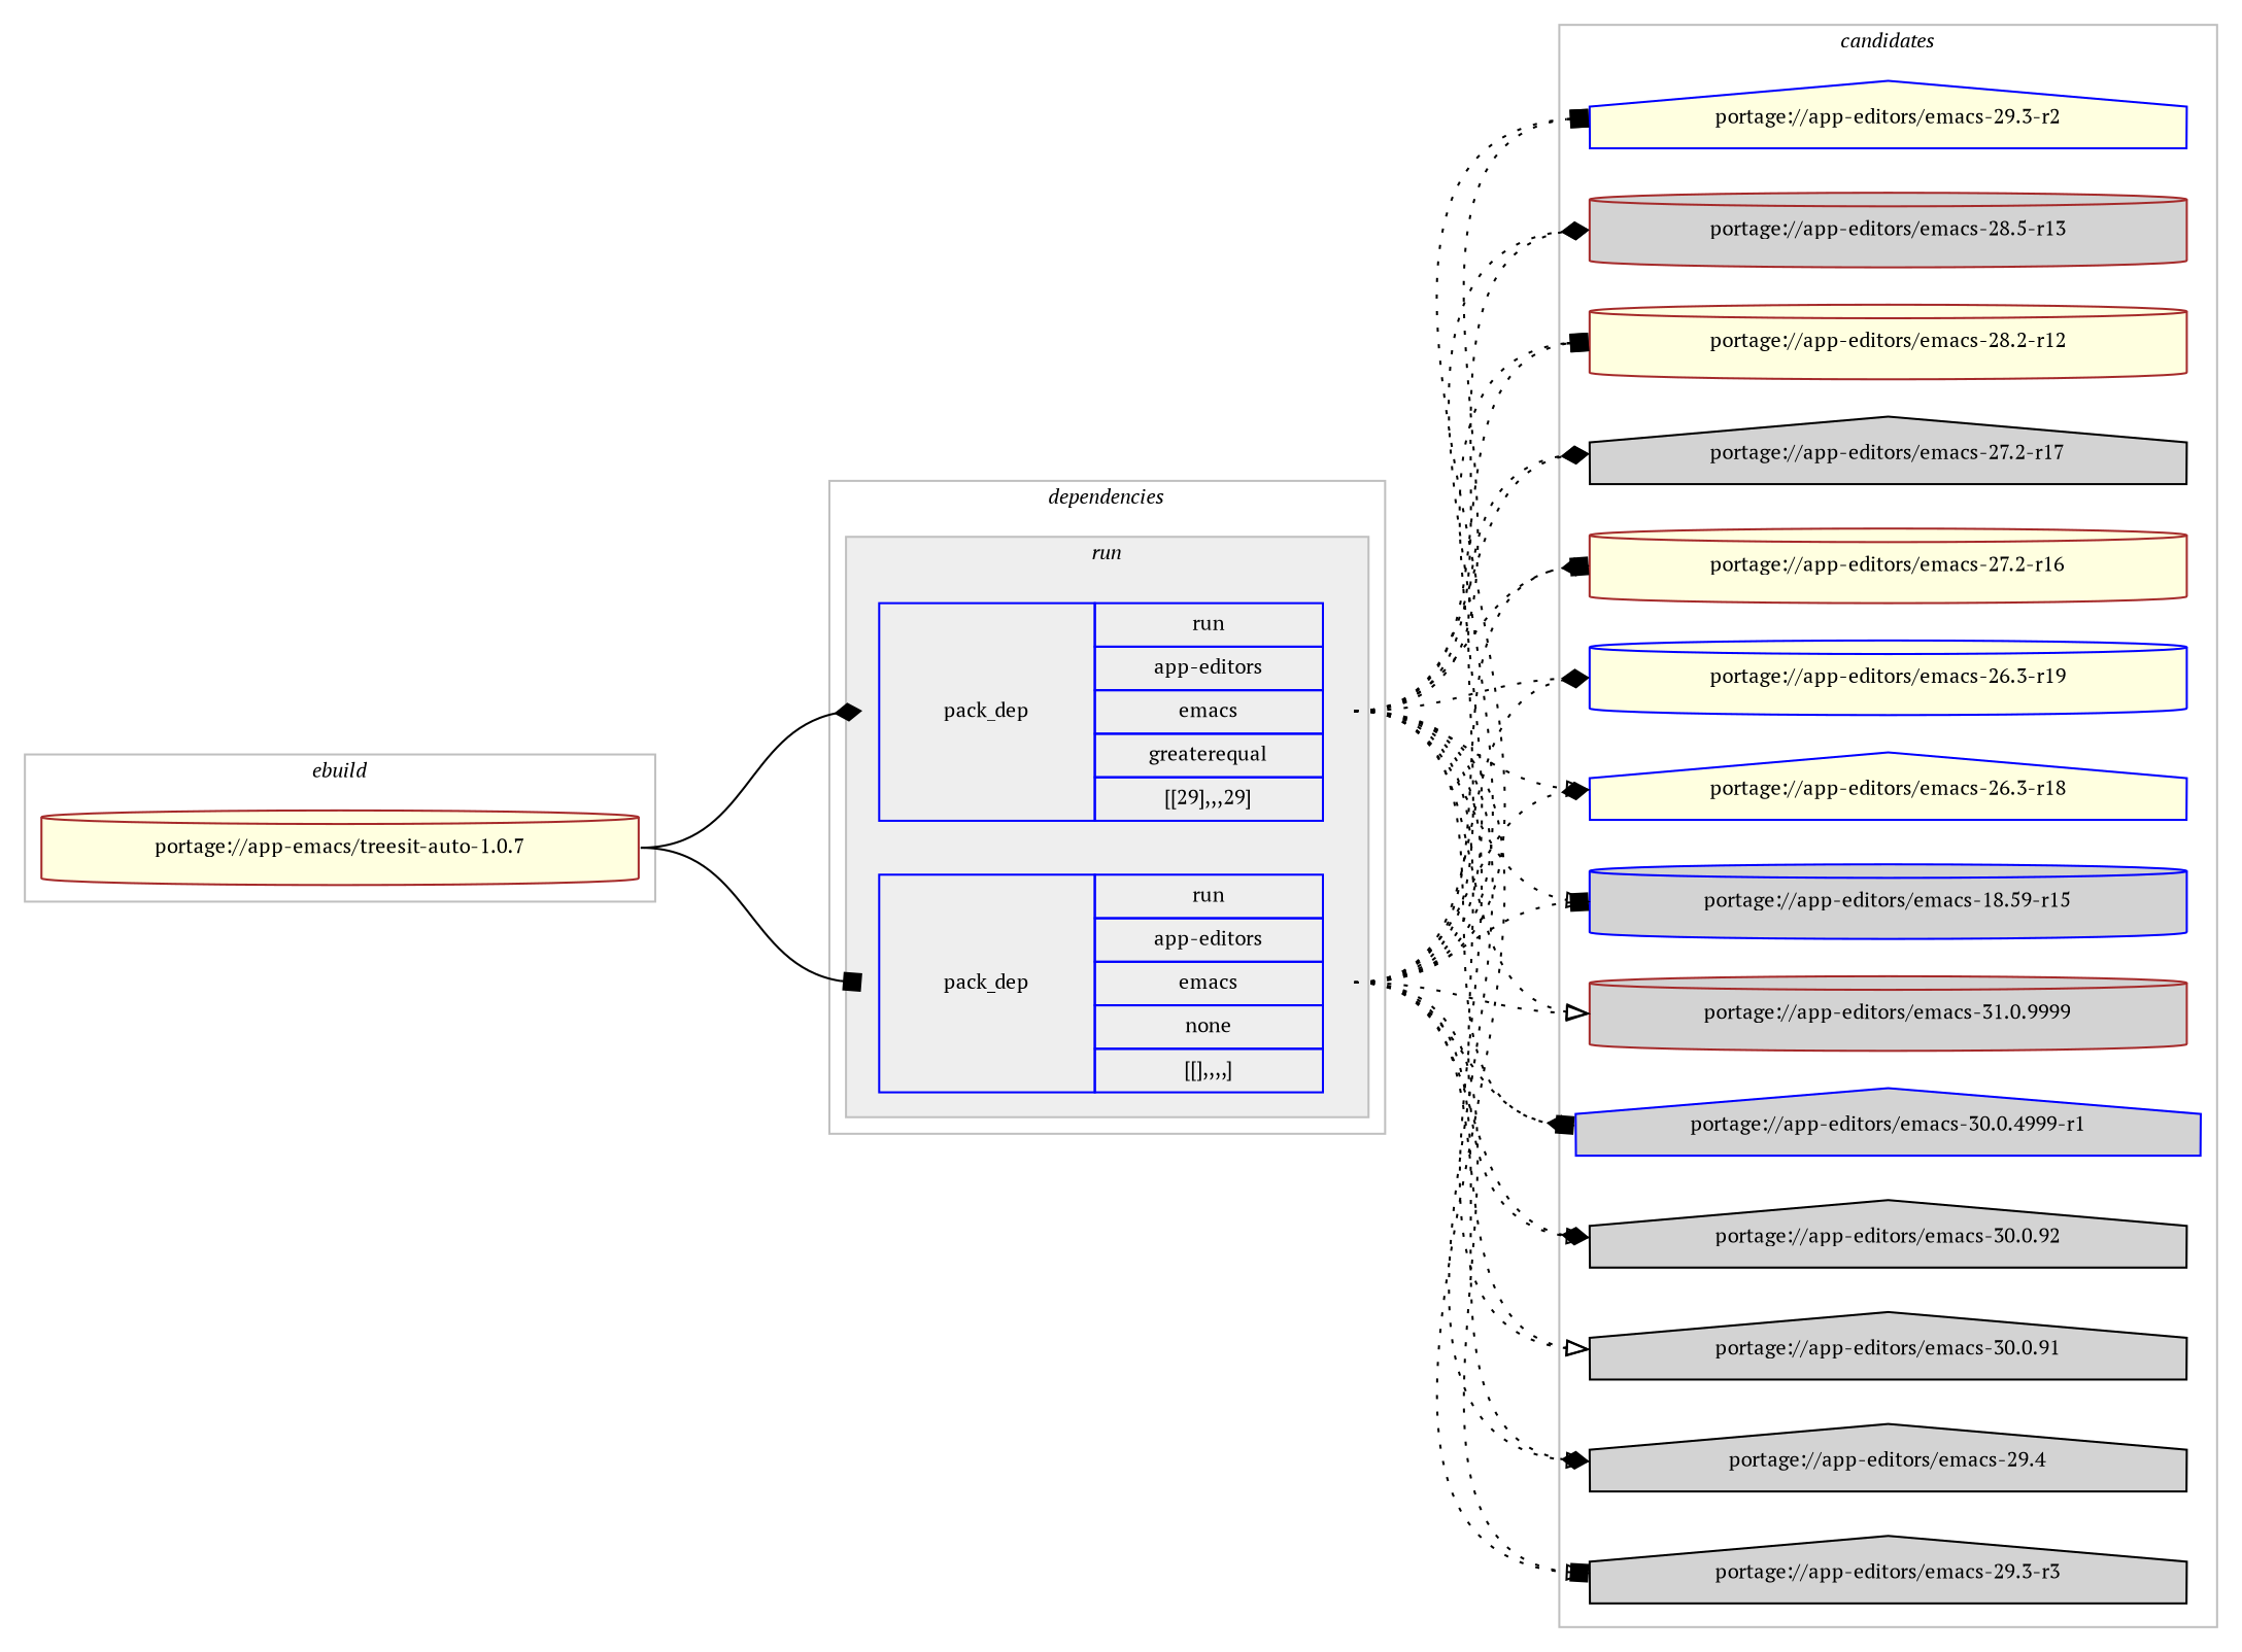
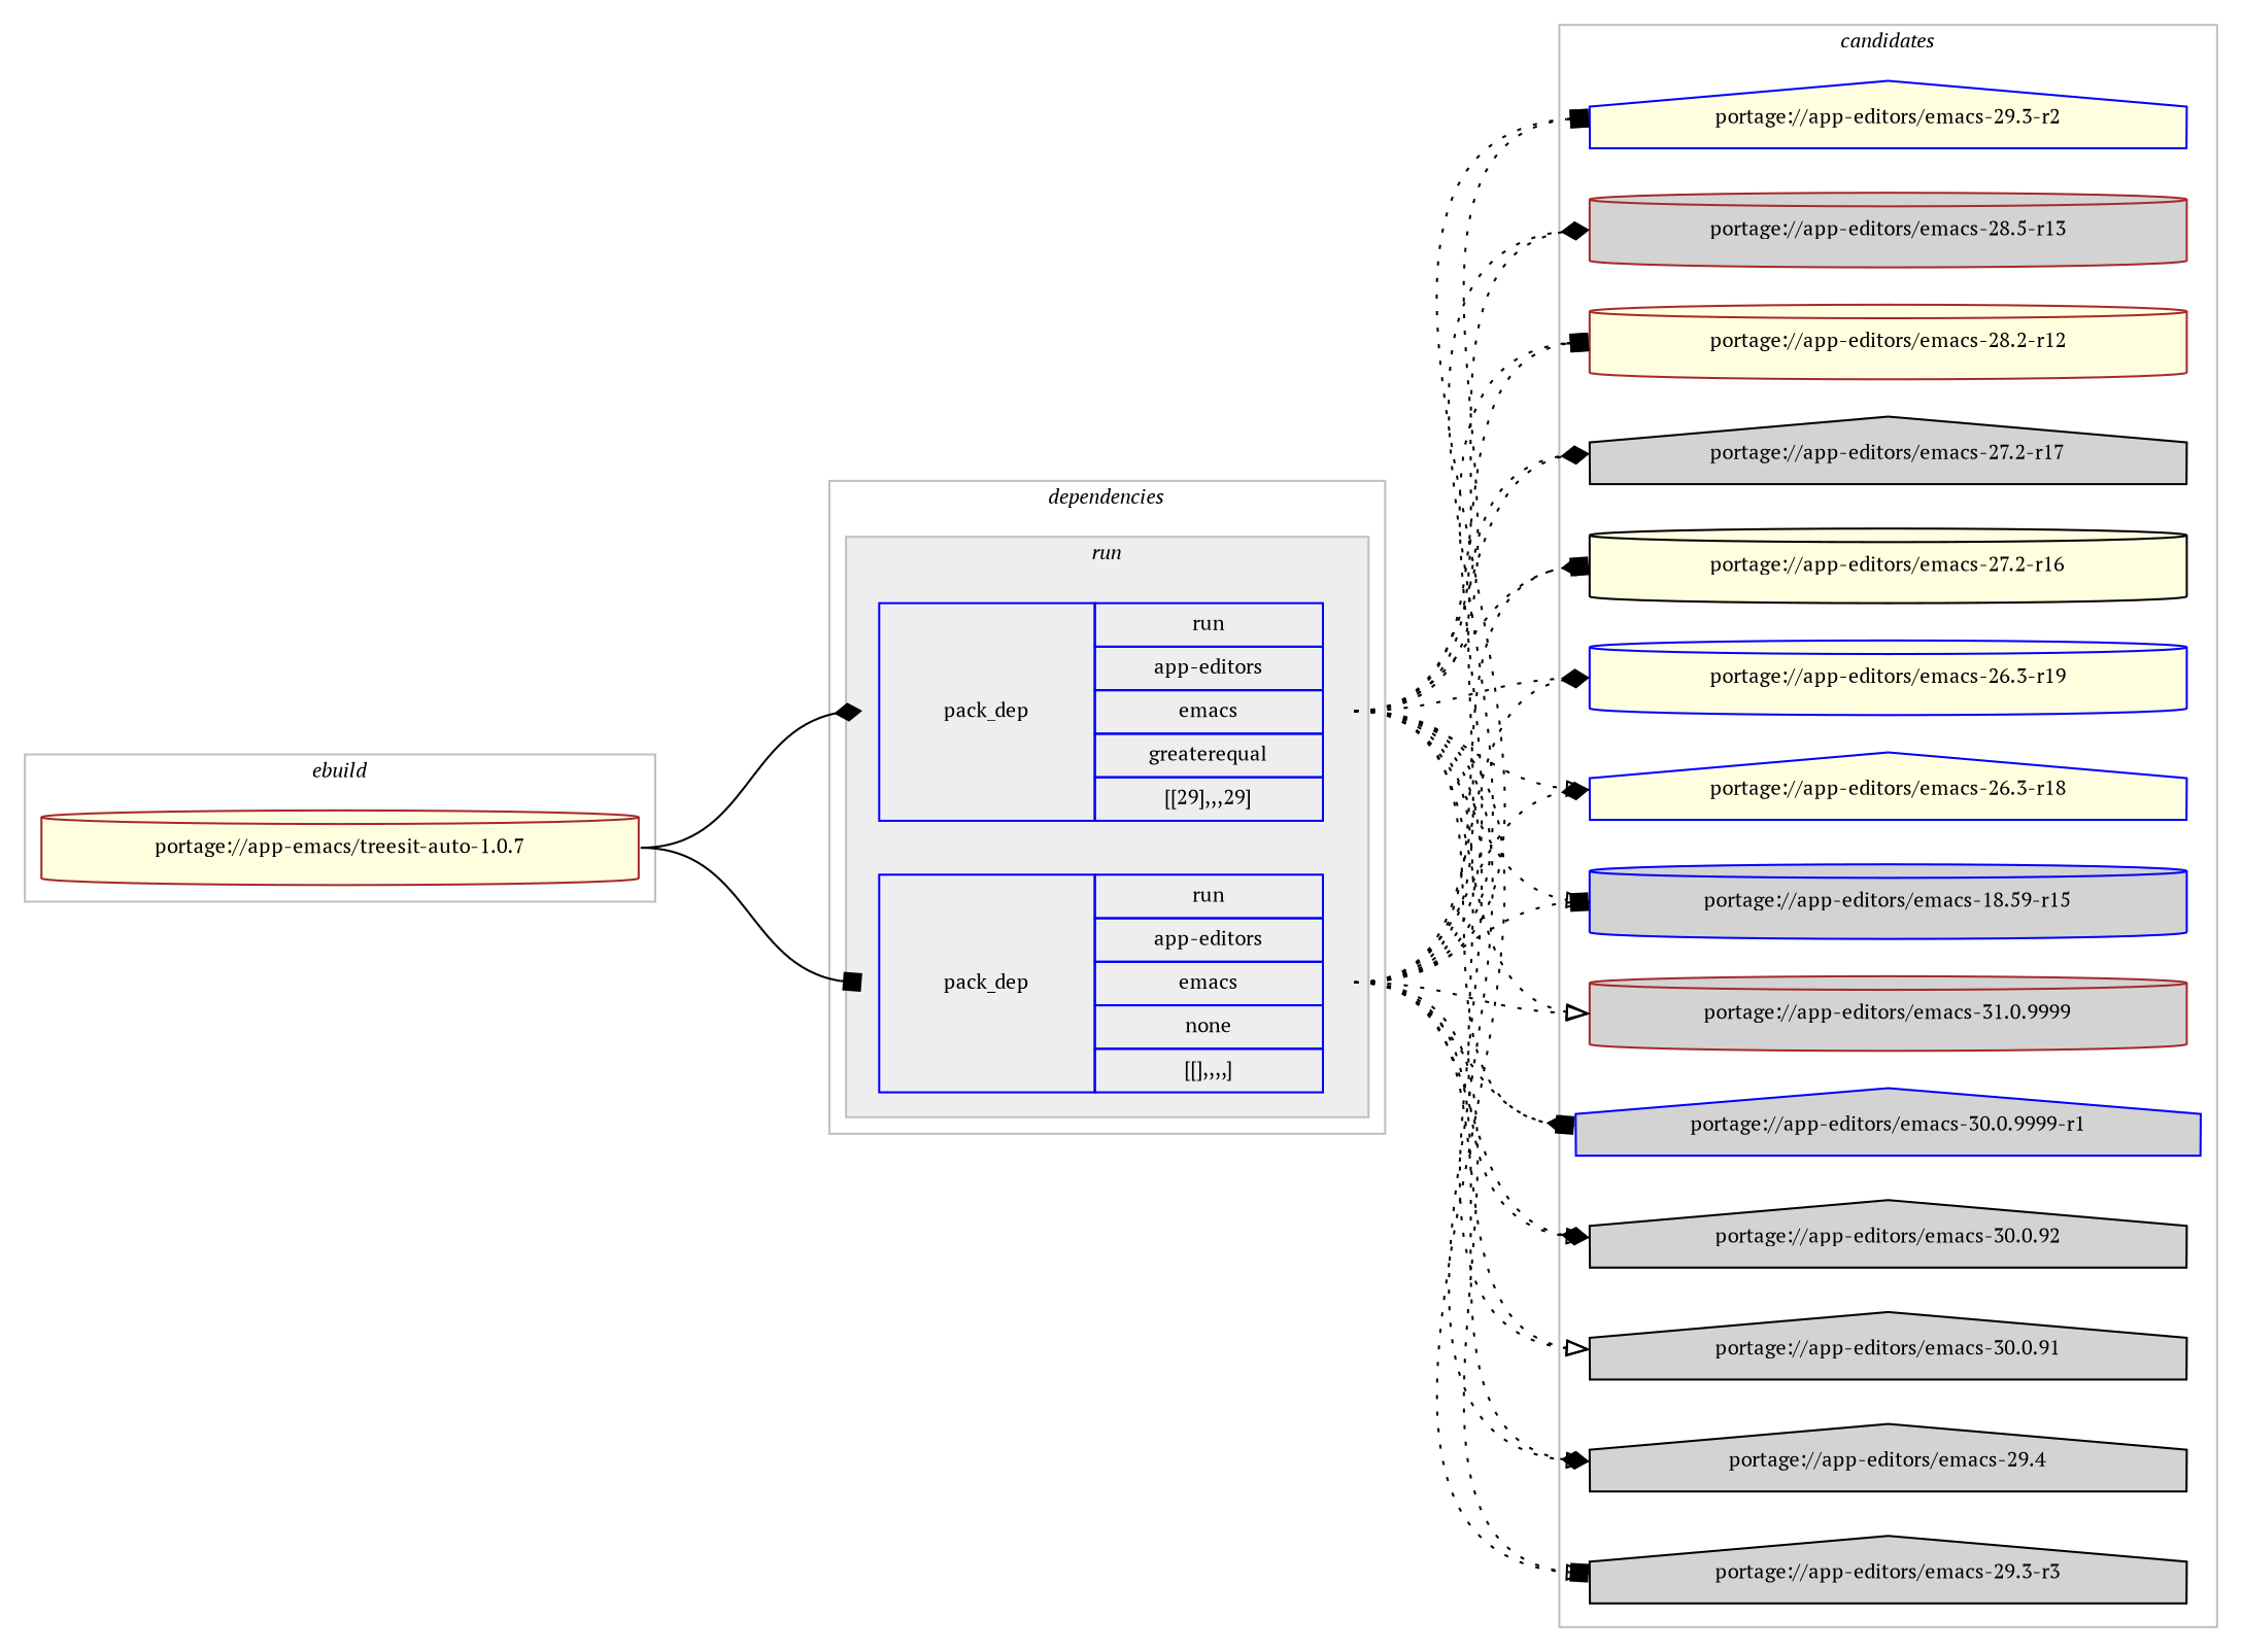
  digraph {
    compound=true
    concentrate=true
    fontname="PT Serif"
    fontsize=10
    newrank=true
    rankdir=LR
    ranksep=1.5
    node [color=blue fillcolor=lightgrey fontname="PT Serif" fontsize=10 shape=house style=filled]
    edge [arrowhead=diamond fontname="PT Serif" headport=w style=dotted tailport=e weight=100]
    n1 [color=brown fillcolor=lightyellow label="portage://app-emacs/treesit-auto-1.0.7" shape=cylinder width=4]
    n2 [label=<<TABLE BORDER="0" CELLBORDER="1" CELLSPACING="0" CELLPADDING="4" WIDTH="220"><TR><TD ROWSPAN="6" CELLPADDING="30">pack_dep</TD></TR><TR><TD WIDTH="110">run</TD></TR><TR><TD>app-editors</TD></TR><TR><TD>emacs</TD></TR><TR><TD>greaterequal</TD></TR><TR><TD>[[29],,,29]</TD></TR></TABLE>> shape=none fillcolor="" style=""]
    n3 [label=<<TABLE BORDER="0" CELLBORDER="1" CELLSPACING="0" CELLPADDING="4" WIDTH="220"><TR><TD ROWSPAN="6" CELLPADDING="30">pack_dep</TD></TR><TR><TD WIDTH="110">run</TD></TR><TR><TD>app-editors</TD></TR><TR><TD>emacs</TD></TR><TR><TD>none</TD></TR><TR><TD>[[],,,,]</TD></TR></TABLE>> shape=none fillcolor="" style=""]
    n4 [color=brown label="portage://app-editors/emacs-31.0.9999" shape=cylinder width=4]
-   n5 [label="portage://app-editors/emacs-30.0.4999-r1" width=4]
+   n5 [label="portage://app-editors/emacs-30.0.9999-r1" width=4]
    n6 [color=black label="portage://app-editors/emacs-30.0.92" width=4]
    n7 [color=black label="portage://app-editors/emacs-30.0.91" width=4]
    n8 [color=black label="portage://app-editors/emacs-29.4" width=4]
    n9 [color=black label="portage://app-editors/emacs-29.3-r3" width=4]
    n10 [fillcolor=lightyellow label="portage://app-editors/emacs-29.3-r2" width=4]
    n11 [color=brown label="portage://app-editors/emacs-28.5-r13" shape=cylinder width=4]
    n12 [color=brown fillcolor=lightyellow label="portage://app-editors/emacs-28.2-r12" shape=cylinder width=4]
    n13 [color=black label="portage://app-editors/emacs-27.2-r17" width=4]
-   n14 [color=brown fillcolor=lightyellow label="portage://app-editors/emacs-27.2-r16" shape=cylinder width=4]
+   n14 [color=black fillcolor=lightyellow label="portage://app-editors/emacs-27.2-r16" shape=cylinder width=4]
    n15 [fillcolor=lightyellow label="portage://app-editors/emacs-26.3-r19" shape=cylinder width=4]
    n16 [fillcolor=lightyellow label="portage://app-editors/emacs-26.3-r18" width=4]
    n17 [label="portage://app-editors/emacs-18.59-r15" shape=cylinder width=4]
    subgraph cluster_1 {
      color=gray
      label=<<i>dependencies</i>>
      subgraph cluster_2 {
        color=gray
        fillcolor="#eeeeee"
        label=<<i>compile</i>>
        style=filled
      }
      subgraph cluster_3 {
        color=gray
        fillcolor="#eeeeee"
        label=<<i>compile and run</i>>
        style=filled
      }
      subgraph cluster_4 {
        color=gray
        fillcolor="#eeeeee"
        label=<<i>run</i>>
        style=filled
        subgraph sub_5 {
          color=gray
          fillcolor="#eeeeee"
          label=<<i>run</i>>
          style=filled
          n2
        }
        subgraph sub_6 {
          color=gray
          fillcolor="#eeeeee"
          label=<<i>run</i>>
          style=filled
          n3
        }
      }
    }
    subgraph cluster_7 {
      color=gray
      label=<<i>ebuild</i>>
      n1
    }
    subgraph cluster_8 {
      color=gray
      label=<<i>candidates</i>>
      rank=same
      subgraph sub_9 {
        color=black
        label=<<i>candidates</i>>
        nodesep=1
        rank=same
        n4
        n5
        n6
        n7
        n8
        n9
        n10
        n11
        n12
        n13
        n14
        n15
        n16
        n17
      }
      subgraph sub_10 {
        color=black
        label=<<i>candidates</i>>
        nodesep=1
        rank=same
        n4
        n5
        n6
        n7
        n8
        n9
        n10
        n11
        n12
        n13
        n14
        n15
        n16
        n17
      }
    }
    n1 -> n2 [style=solid weight=20]
    n1 -> n3 [arrowhead=box style=solid weight=20]
    n2 -> n4 [arrowhead=onormal]
    n2 -> n5 [arrowhead=box]
    n2 -> n6 [arrowhead=onormal]
    n2 -> n7 [arrowhead=onormal]
    n2 -> n8 [arrowhead=onormal]
    n2 -> n9 [arrowhead=onormal]
    n2 -> n10 [arrowhead=box]
    n2 -> n11
    n2 -> n12 [arrowhead=box]
    n2 -> n13
    n2 -> n14 [arrowhead=box]
    n2 -> n15
    n2 -> n16 [arrowhead=onormal]
    n2 -> n17 [arrowhead=onormal]
    n3 -> n4 [arrowhead=onormal]
    n3 -> n5
    n3 -> n6
    n3 -> n7 [arrowhead=onormal]
    n3 -> n8
    n3 -> n9 [arrowhead=box]
    n3 -> n10 [arrowhead=box]
    n3 -> n11
    n3 -> n12 [arrowhead=box]
    n3 -> n13
    n3 -> n14
    n3 -> n15
    n3 -> n16
    n3 -> n17 [arrowhead=box]
  }
